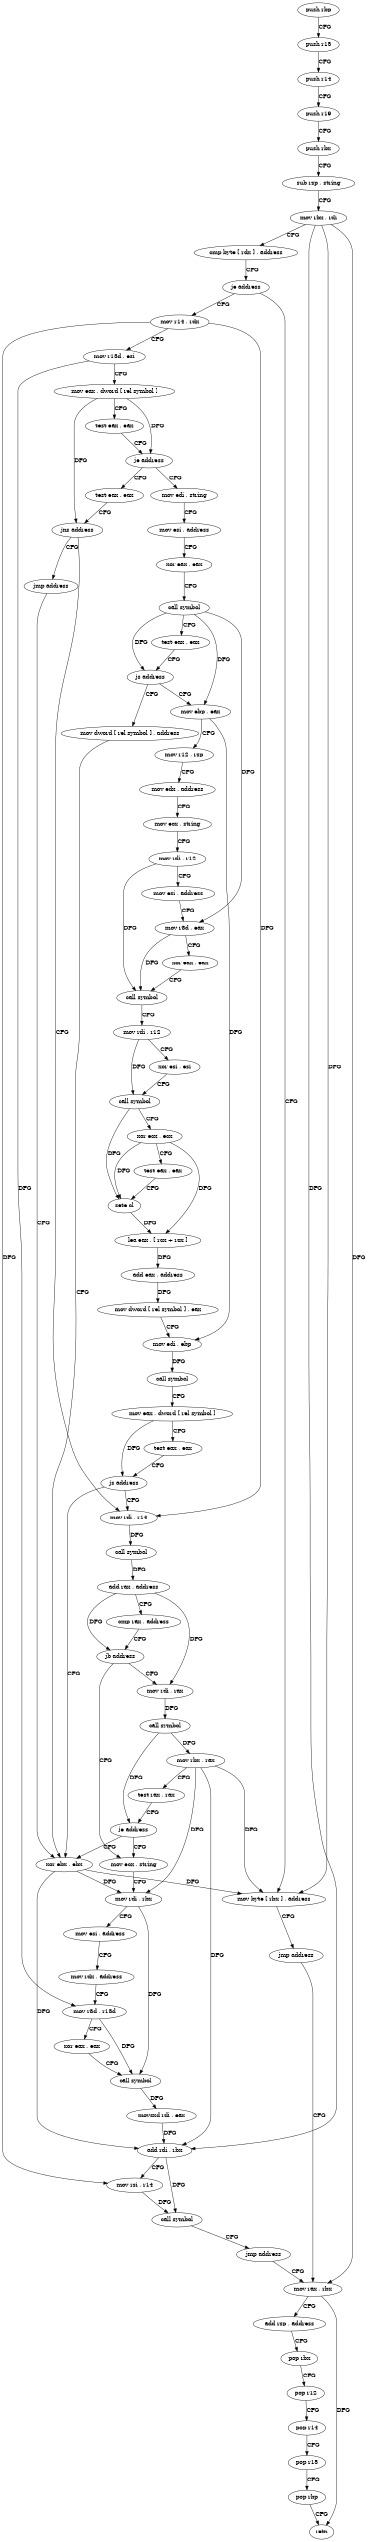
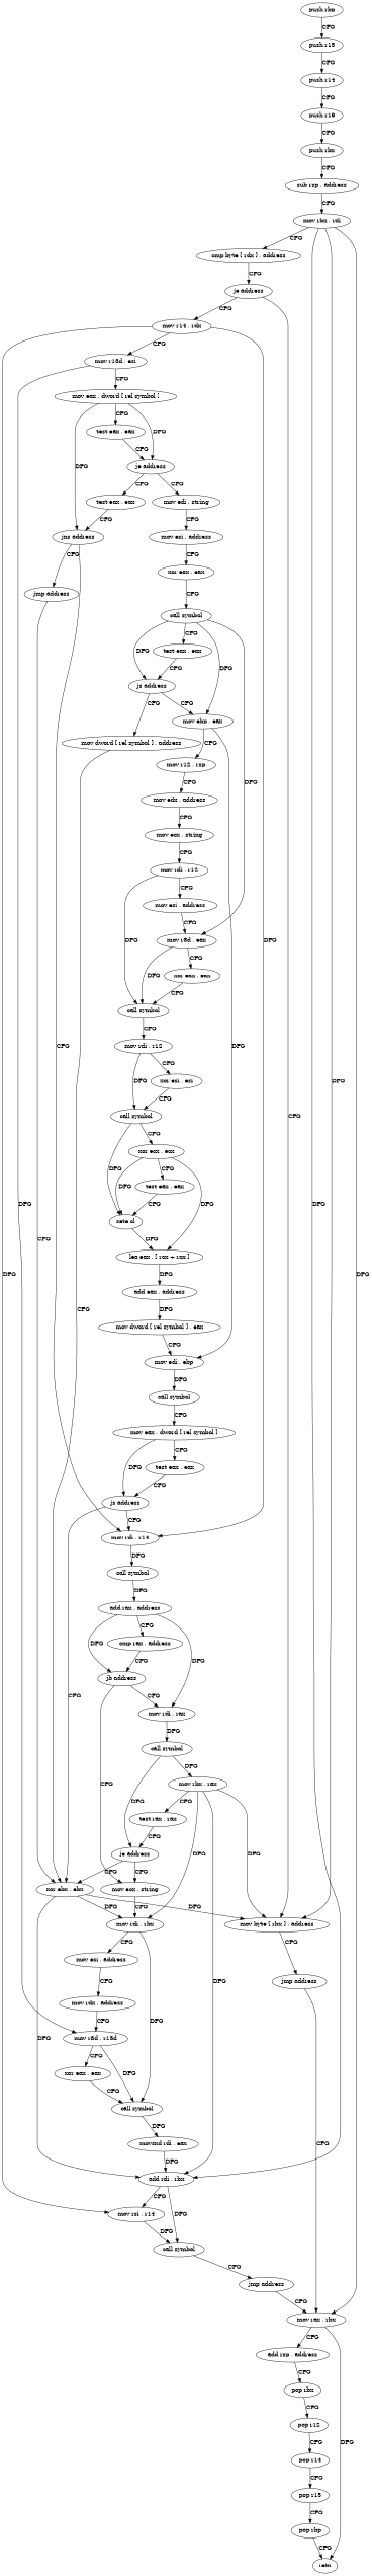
  digraph {
    n1 [label="push rbp"]
    n2 [label="push r15"]
    n3 [label="push r14"]
    n4 [label="push r19"]
    n5 [label="push rbx"]
-   n6 [label="sub rsp , string"]
+   n6 [label="sub rsp , address"]
    n7 [label="mov rbx , rdi"]
    n8 [label="cmp byte [ rdx ] , address"]
    n9 [label="mov byte [ rbx ] , address"]
    n10 [label="mov rax , rbx"]
    n11 [label="add rdi , rbx"]
    n12 [label="je address"]
    n13 [label="jmp address"]
    n14 [label="add rsp , address"]
    n15 [label=retn]
    n16 [label="mov rdi , rbx"]
    n17 [label="mov esi , address"]
    n18 [label="call symbol"]
    n19 [label="mov rsi , r14"]
    n20 [label="call symbol"]
    n21 [label="mov r14 , rdx"]
    n22 [label="mov r15d , esi"]
    n23 [label="mov rdi , r14"]
    n24 [label="mov eax , dword [ rel symbol ]"]
    n25 [label="mov r8d , r15d"]
    n26 [label="call symbol"]
    n27 [label="pop rbx"]
    n28 [label="test eax , eax"]
    n29 [label="je address"]
    n30 [label="jns address"]
    n31 [label="xor eax , eax"]
    n32 [label="mov edi , string"]
    n33 [label="test eax , eax"]
    n34 [label="jmp address"]
    n35 [label="mov esi , address"]
    n36 [label="xor eax , eax"]
    n37 [label="pop r12"]
    n38 [label="pop r14"]
    n39 [label="pop r15"]
    n40 [label="pop rbp"]
    n41 [label="call symbol"]
    n42 [label="test eax , eax"]
    n43 [label="js address"]
    n44 [label="mov ebp , eax"]
    n45 [label="mov r8d , eax"]
    n46 [label="mov dword [ rel symbol ] , address"]
    n47 [label="mov r12 , rsp"]
    n48 [label="mov edi , ebp"]
    n49 [label="call symbol"]
    n50 [label="xor eax , eax"]
    n51 [label="xor ebx , ebx"]
    n52 [label="mov edx , address"]
    n53 [label="call symbol"]
    n54 [label="add rax , address"]
    n55 [label="mov ecx , string"]
    n56 [label="mov rdi , r12"]
    n57 [label="mov esi , address"]
    n58 [label="mov rdi , r12"]
    n59 [label="xor esi , esi"]
    n60 [label="call symbol"]
    n61 [label="xor ecx , ecx"]
    n62 [label="sete cl"]
    n63 [label="test eax , eax"]
    n64 [label="lea eax , [ rcx + rcx ]"]
    n65 [label="add eax , address"]
    n66 [label="mov dword [ rel symbol ] , eax"]
    n67 [label="mov eax , dword [ rel symbol ]"]
    n68 [label="test eax , eax"]
    n69 [label="js address"]
    n70 [label="cmp rax , address"]
    n71 [label="jb address"]
    n72 [label="mov rdi , rax"]
    n73 [label="mov ecx , string"]
    n74 [label="call symbol"]
    n75 [label="mov rbx , rax"]
    n76 [label="je address"]
    n77 [label="mov rdx , address"]
    n78 [label="movsxd rdi , eax"]
    n79 [label="jmp address"]
    n80 [label="test rax , rax"]
    n1 -> n2 [label=CFG]
    n2 -> n3 [label=CFG]
    n3 -> n4 [label=CFG]
    n4 -> n5 [label=CFG]
    n5 -> n6 [label=CFG]
    n6 -> n7 [label=CFG]
    n7 -> n8 [label=CFG]
    n7 -> n9 [label=DFG]
    n7 -> n10 [label=DFG]
    n7 -> n11 [label=DFG]
    n8 -> n12 [label=CFG]
    n9 -> n13 [label=CFG]
    n10 -> n14 [label=CFG]
    n10 -> n15 [label=DFG]
    n11 -> n19 [label=CFG]
    n11 -> n20 [label=DFG]
    n12 -> n9 [label=CFG]
    n12 -> n21 [label=CFG]
    n13 -> n10 [label=CFG]
    n14 -> n27 [label=CFG]
    n16 -> n17 [label=CFG]
    n16 -> n18 [label=DFG]
    n17 -> n77 [label=CFG]
    n18 -> n78 [label=DFG]
    n19 -> n20 [label=DFG]
    n20 -> n79 [label=CFG]
    n21 -> n19 [label=DFG]
    n21 -> n22 [label=CFG]
    n21 -> n23 [label=DFG]
    n22 -> n24 [label=CFG]
    n22 -> n25 [label=DFG]
    n23 -> n26 [label=DFG]
    n24 -> n28 [label=CFG]
    n24 -> n29 [label=DFG]
    n24 -> n30 [label=DFG]
    n25 -> n18 [label=DFG]
    n25 -> n31 [label=CFG]
    n26 -> n54 [label=DFG]
    n27 -> n37 [label=CFG]
    n28 -> n29 [label=CFG]
    n29 -> n32 [label=CFG]
    n29 -> n33 [label=CFG]
    n30 -> n23 [label=CFG]
    n30 -> n34 [label=CFG]
    n31 -> n18 [label=CFG]
    n32 -> n35 [label=CFG]
    n33 -> n30 [label=CFG]
    n34 -> n51 [label=CFG]
    n35 -> n36 [label=CFG]
    n36 -> n41 [label=CFG]
    n37 -> n38 [label=CFG]
    n38 -> n39 [label=CFG]
    n39 -> n40 [label=CFG]
    n40 -> n15 [label=CFG]
    n41 -> n42 [label=CFG]
    n41 -> n43 [label=DFG]
    n41 -> n44 [label=DFG]
    n41 -> n45 [label=DFG]
    n42 -> n43 [label=CFG]
    n43 -> n44 [label=CFG]
    n43 -> n46 [label=CFG]
    n44 -> n47 [label=CFG]
    n44 -> n48 [label=DFG]
    n45 -> n49 [label=DFG]
    n45 -> n50 [label=CFG]
    n46 -> n51 [label=CFG]
    n47 -> n52 [label=CFG]
    n48 -> n53 [label=DFG]
    n49 -> n58 [label=CFG]
    n50 -> n49 [label=CFG]
    n51 -> n9 [label=DFG]
    n51 -> n11 [label=DFG]
    n51 -> n16 [label=DFG]
    n52 -> n55 [label=CFG]
    n53 -> n67 [label=CFG]
    n54 -> n70 [label=CFG]
    n54 -> n71 [label=DFG]
    n54 -> n72 [label=DFG]
    n55 -> n56 [label=CFG]
    n56 -> n49 [label=DFG]
    n56 -> n57 [label=CFG]
    n57 -> n45 [label=CFG]
    n58 -> n59 [label=CFG]
    n58 -> n60 [label=DFG]
    n59 -> n60 [label=CFG]
    n60 -> n61 [label=CFG]
    n60 -> n62 [label=DFG]
    n61 -> n62 [label=DFG]
    n61 -> n63 [label=CFG]
    n61 -> n64 [label=DFG]
    n62 -> n64 [label=DFG]
    n63 -> n62 [label=CFG]
    n64 -> n65 [label=DFG]
    n65 -> n66 [label=DFG]
    n66 -> n48 [label=CFG]
    n67 -> n68 [label=CFG]
    n67 -> n69 [label=DFG]
    n68 -> n69 [label=CFG]
    n69 -> n23 [label=CFG]
    n69 -> n51 [label=CFG]
    n70 -> n71 [label=CFG]
    n71 -> n72 [label=CFG]
    n71 -> n73 [label=CFG]
    n72 -> n74 [label=DFG]
    n73 -> n16 [label=CFG]
    n74 -> n75 [label=DFG]
    n74 -> n76 [label=DFG]
    n75 -> n9 [label=DFG]
    n75 -> n11 [label=DFG]
    n75 -> n16 [label=DFG]
    n75 -> n80 [label=CFG]
    n76 -> n51 [label=CFG]
    n76 -> n73 [label=CFG]
    n77 -> n25 [label=CFG]
    n78 -> n11 [label=DFG]
    n79 -> n10 [label=CFG]
    n80 -> n76 [label=CFG]
  }
